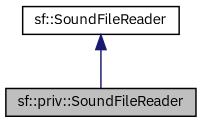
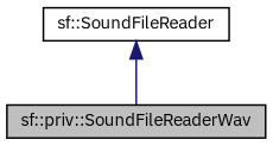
  digraph {
    fontname="IBM Plex Sans"
    node [color=black fontname="IBM Plex Sans" fontsize=10 shape=record style=filled]
-   n1 [fillcolor=grey75 fontcolor=black height=0.2 label="sf::priv::SoundFileReader" width=0.4]
+   n1 [fillcolor=grey75 fontcolor=black height=0.2 label="sf::priv::SoundFileReaderWav" width=0.4]
    n2 [fillcolor=white height=0.2 label="sf::SoundFileReader" width=0.4]
    n2 -> n1 [color=midnightblue dir=back fontname="IBM Plex Sans" fontsize=10 labelfontname=Helvetica labelfontsize=10 style=solid]
  }
